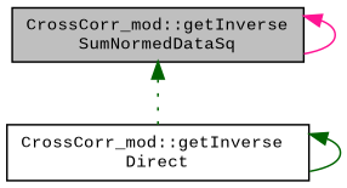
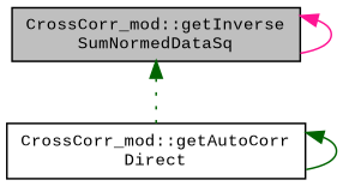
  digraph {
    rankdir=TB
    fontname="Liberation Mono"
    node [color=black fontname="Liberation Mono" fontsize=10 shape=record style=filled]
    edge [color=darkgreen dir=back fontname="Liberation Mono" fontsize=10 labelfontname=Helvetica labelfontsize=10 style=solid]
    n1 [fillcolor=grey75 fontcolor=black height=0.2 label="CrossCorr_mod::getInverse\lSumNormedDataSq" width=0.4]
-   n2 [fillcolor=white height=0.2 label="CrossCorr_mod::getInverse\lDirect" width=0.4]
+   n2 [fillcolor=white height=0.2 label="CrossCorr_mod::getAutoCorr\lDirect" width=0.4]
    n1 -> n1 [color=deeppink]
    n1 -> n2 [style=dotted]
    n2 -> n2
  }
